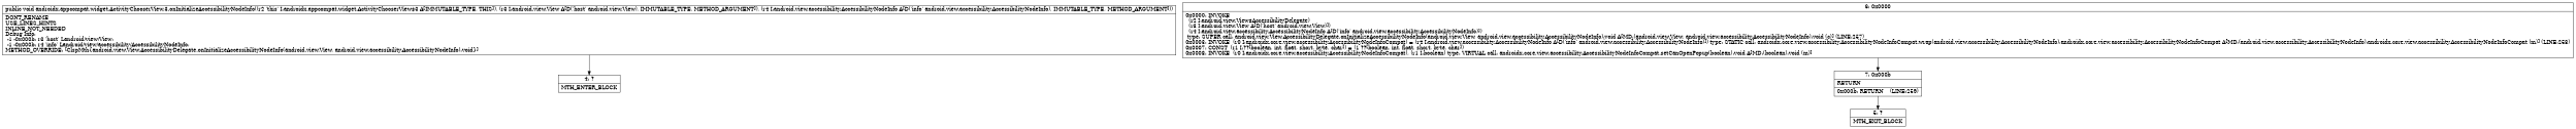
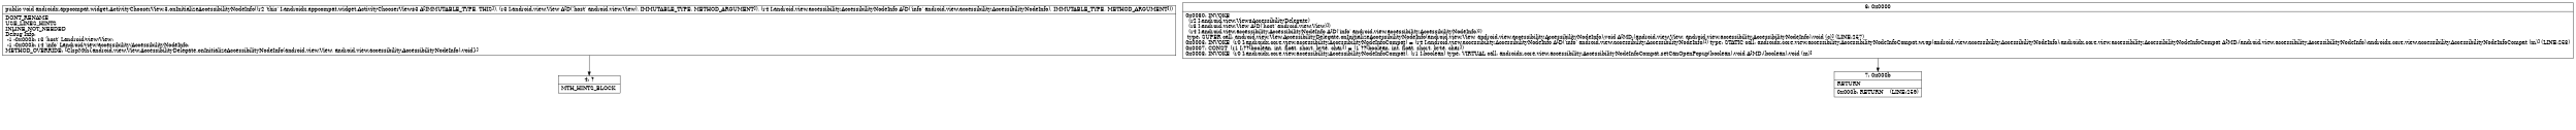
  digraph {
    node [shape=record]
-   n1 [label="{4\:\ ?|MTH_ENTER_BLOCK\l}"]
-   n2 [label="{6\:\ 0x0000|0x0000: INVOKE  \l  (r2 I:android.view.View$AccessibilityDelegate)\l  (r3 I:android.view.View A[D('host' android.view.View)])\l  (r4 I:android.view.accessibility.AccessibilityNodeInfo A[D('info' android.view.accessibility.AccessibilityNodeInfo)])\l type: SUPER call: android.view.View.AccessibilityDelegate.onInitializeAccessibilityNodeInfo(android.view.View, android.view.accessibility.AccessibilityNodeInfo):void A[MD:(android.view.View, android.view.accessibility.AccessibilityNodeInfo):void (c)] (LINE:257)\l0x0003: INVOKE  (r0 I:androidx.core.view.accessibility.AccessibilityNodeInfoCompat) = (r4 I:android.view.accessibility.AccessibilityNodeInfo A[D('info' android.view.accessibility.AccessibilityNodeInfo)]) type: STATIC call: androidx.core.view.accessibility.AccessibilityNodeInfoCompat.wrap(android.view.accessibility.AccessibilityNodeInfo):androidx.core.view.accessibility.AccessibilityNodeInfoCompat A[MD:(android.view.accessibility.AccessibilityNodeInfo):androidx.core.view.accessibility.AccessibilityNodeInfoCompat (m)] (LINE:258)\l0x0007: CONST  (r1 I:??[boolean, int, float, short, byte, char]) = (1 ??[boolean, int, float, short, byte, char]) \l0x0008: INVOKE  (r0 I:androidx.core.view.accessibility.AccessibilityNodeInfoCompat), (r1 I:boolean) type: VIRTUAL call: androidx.core.view.accessibility.AccessibilityNodeInfoCompat.setCanOpenPopup(boolean):void A[MD:(boolean):void (m)]\l}"]
+   n1 [label="{4\:\ ?|MTH_HINTS_BLOCK\l}"]
+   n2 [label="{6\:\ 0x0000|0x0080: INVOKE  \l  (r2 I:android.view.View$AccessibilityDelegate)\l  (r3 I:android.view.View A[D('host' android.view.View)])\l  (r4 I:android.view.accessibility.AccessibilityNodeInfo A[D('info' android.view.accessibility.AccessibilityNodeInfo)])\l type: SUPER call: android.view.View.AccessibilityDelegate.onInitializeAccessibilityNodeInfo(android.view.View, android.view.accessibility.AccessibilityNodeInfo):void A[MD:(android.view.View, android.view.accessibility.AccessibilityNodeInfo):void (c)] (LINE:257)\l0x0003: INVOKE  (r0 I:androidx.core.view.accessibility.AccessibilityNodeInfoCompat) = (r4 I:android.view.accessibility.AccessibilityNodeInfo A[D('info' android.view.accessibility.AccessibilityNodeInfo)]) type: STATIC call: androidx.core.view.accessibility.AccessibilityNodeInfoCompat.wrap(android.view.accessibility.AccessibilityNodeInfo):androidx.core.view.accessibility.AccessibilityNodeInfoCompat A[MD:(android.view.accessibility.AccessibilityNodeInfo):androidx.core.view.accessibility.AccessibilityNodeInfoCompat (m)] (LINE:258)\l0x0007: CONST  (r1 I:??[boolean, int, float, short, byte, char]) = (1 ??[boolean, int, float, short, byte, char]) \l0x0008: INVOKE  (r0 I:androidx.core.view.accessibility.AccessibilityNodeInfoCompat), (r1 I:boolean) type: VIRTUAL call: androidx.core.view.accessibility.AccessibilityNodeInfoCompat.setCanOpenPopup(boolean):void A[MD:(boolean):void (m)]\l}"]
    n3 [label="{7\:\ 0x000b|RETURN\l|0x000b: RETURN    (LINE:259)\l}"]
-   n4 [label="{5\:\ ?|MTH_EXIT_BLOCK\l}"]
    n5 [label="{public void androidx.appcompat.widget.ActivityChooserView.3.onInitializeAccessibilityNodeInfo((r2 'this' I:androidx.appcompat.widget.ActivityChooserView$3 A[IMMUTABLE_TYPE, THIS]), (r3 I:android.view.View A[D('host' android.view.View), IMMUTABLE_TYPE, METHOD_ARGUMENT]), (r4 I:android.view.accessibility.AccessibilityNodeInfo A[D('info' android.view.accessibility.AccessibilityNodeInfo), IMMUTABLE_TYPE, METHOD_ARGUMENT]))  | DONT_RENAME\lUSE_LINES_HINTS\lINLINE_NOT_NEEDED\lDebug Info:\l  \-1 \-0x000b: r3 'host' Landroid\/view\/View;\l  \-1 \-0x000b: r4 'info' Landroid\/view\/accessibility\/AccessibilityNodeInfo;\lMETHOD_OVERRIDE: [ClspMth\{android.view.View.AccessibilityDelegate.onInitializeAccessibilityNodeInfo(android.view.View, android.view.accessibility.AccessibilityNodeInfo):void\}]\l}"]
    n2 -> n3
-   n3 -> n4
    n5 -> n1
  }
